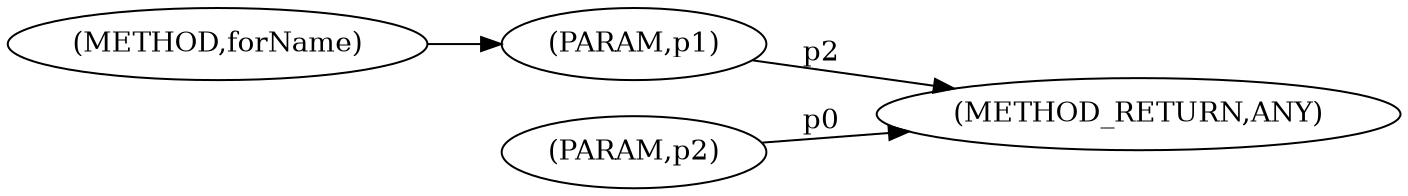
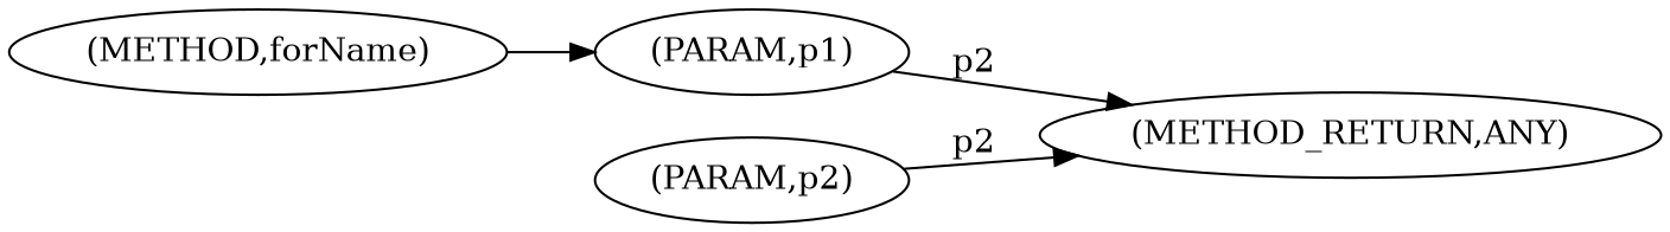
  digraph {
    rankdir=LR
    n1 [label=<(METHOD,forName)>]
    n2 [label=<(PARAM,p1)>]
    n3 [label=<(METHOD_RETURN,ANY)>]
    n4 [label=<(PARAM,p2)>]
    n1 -> n2
    n2 -> n3 [label=p2]
-   n4 -> n3 [label=p0]
+   n4 -> n3 [label=p2]
  }
